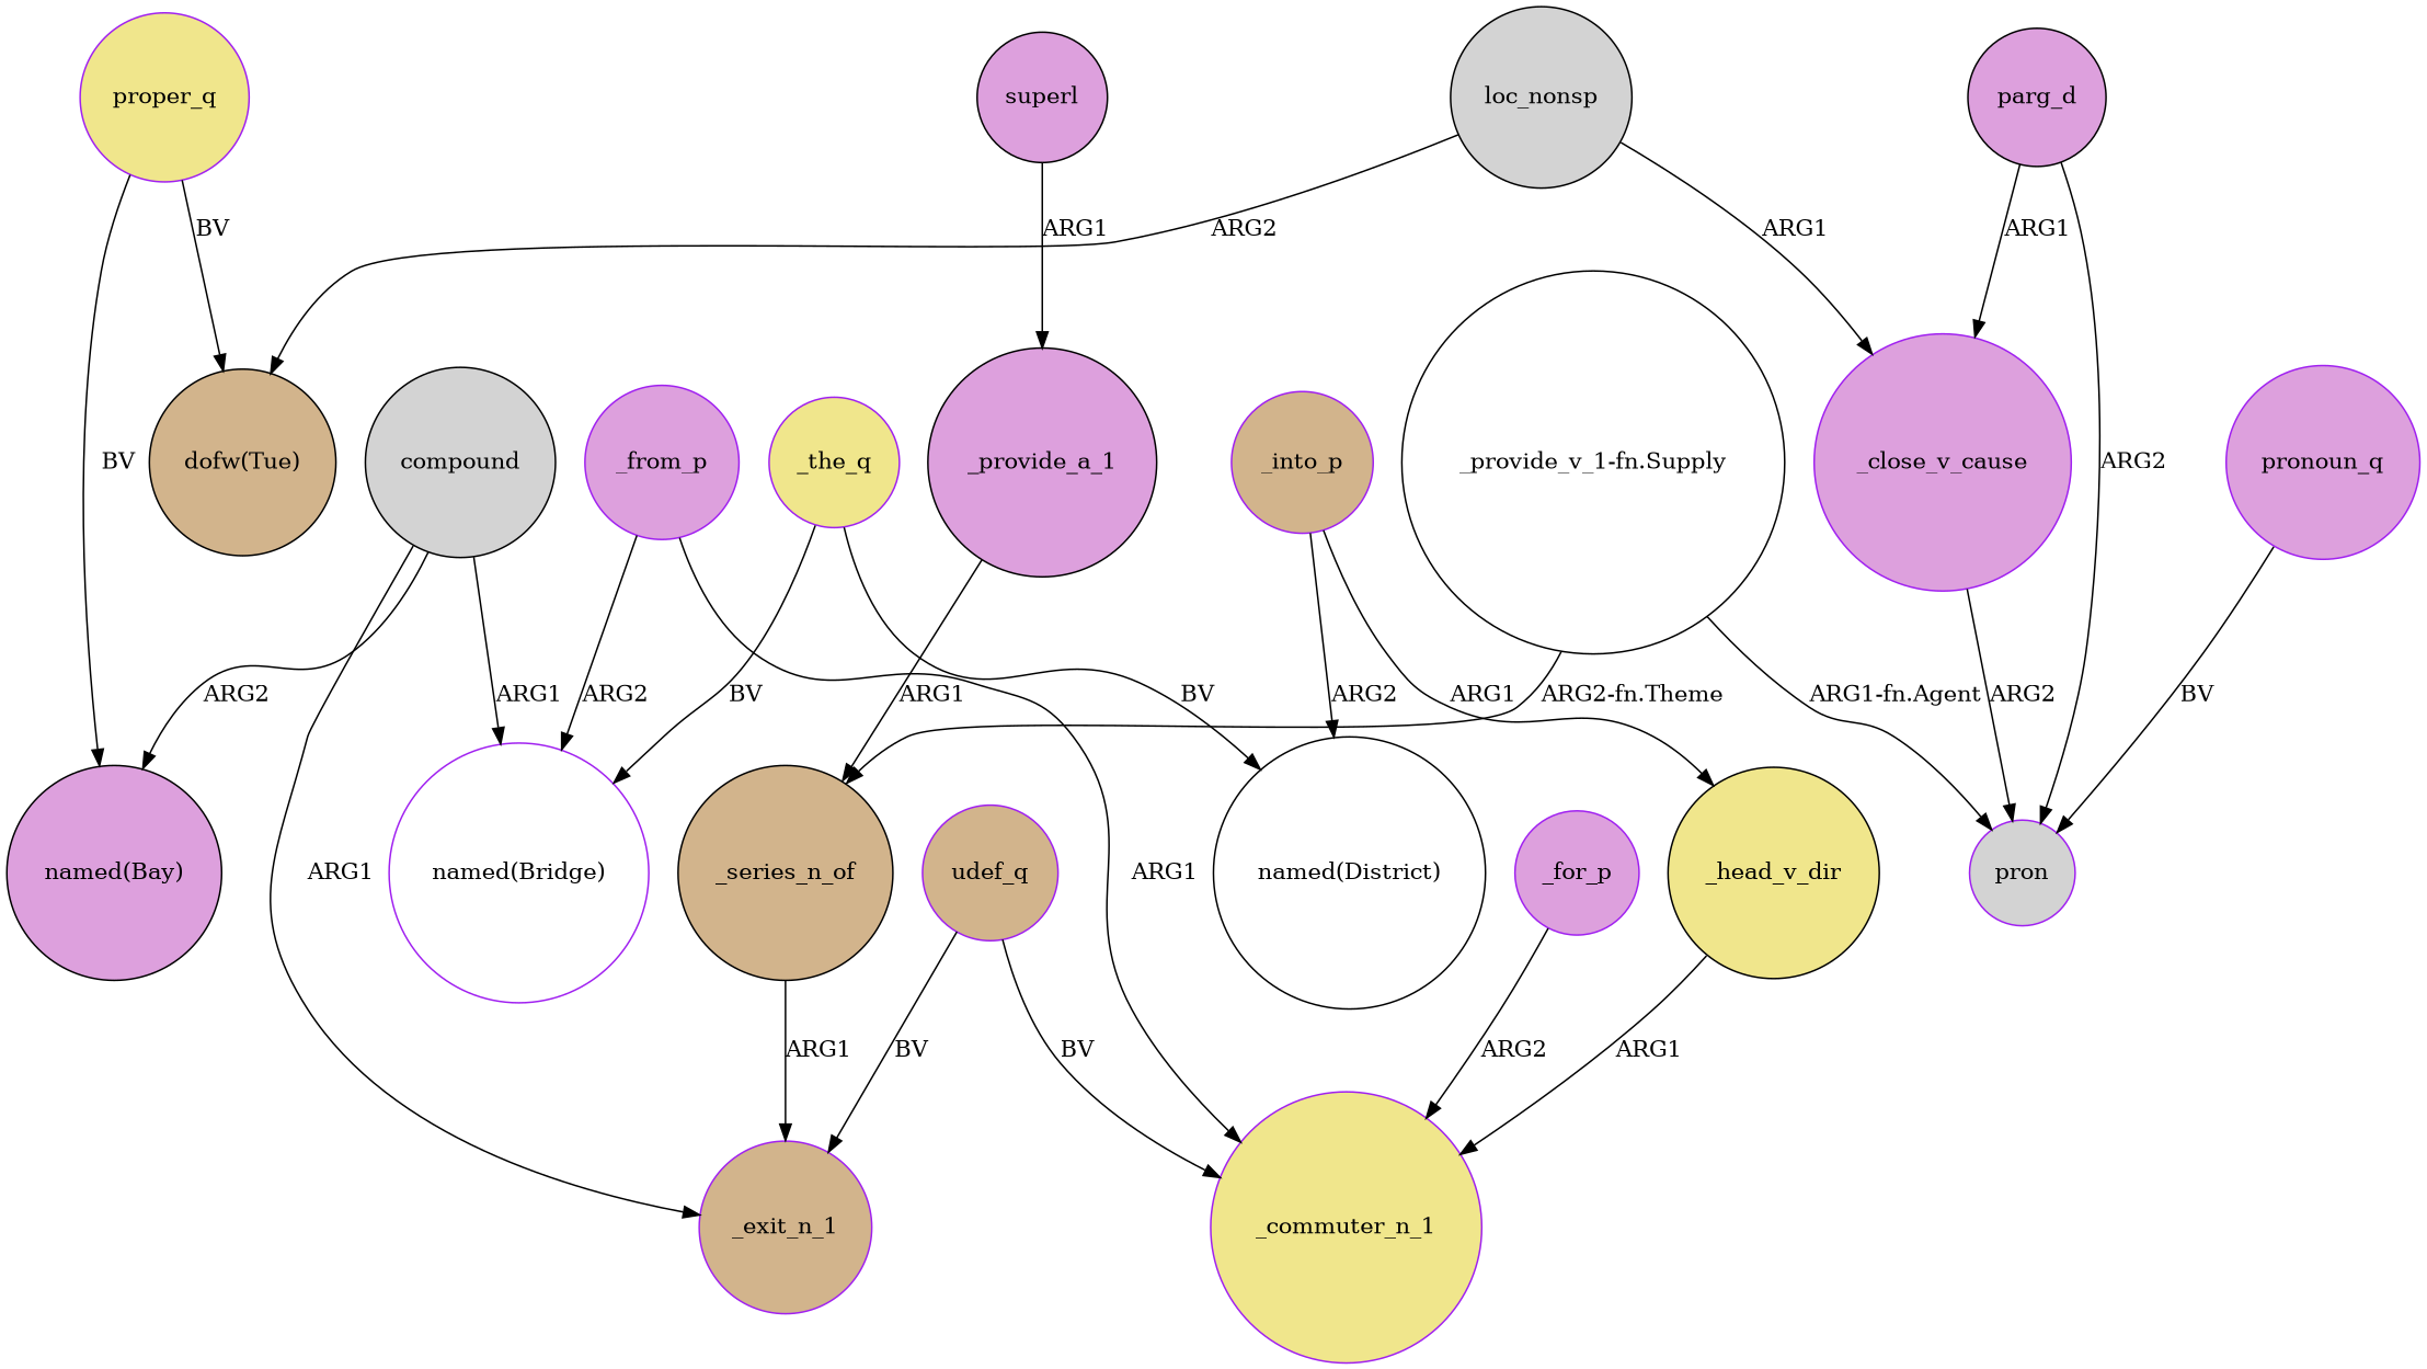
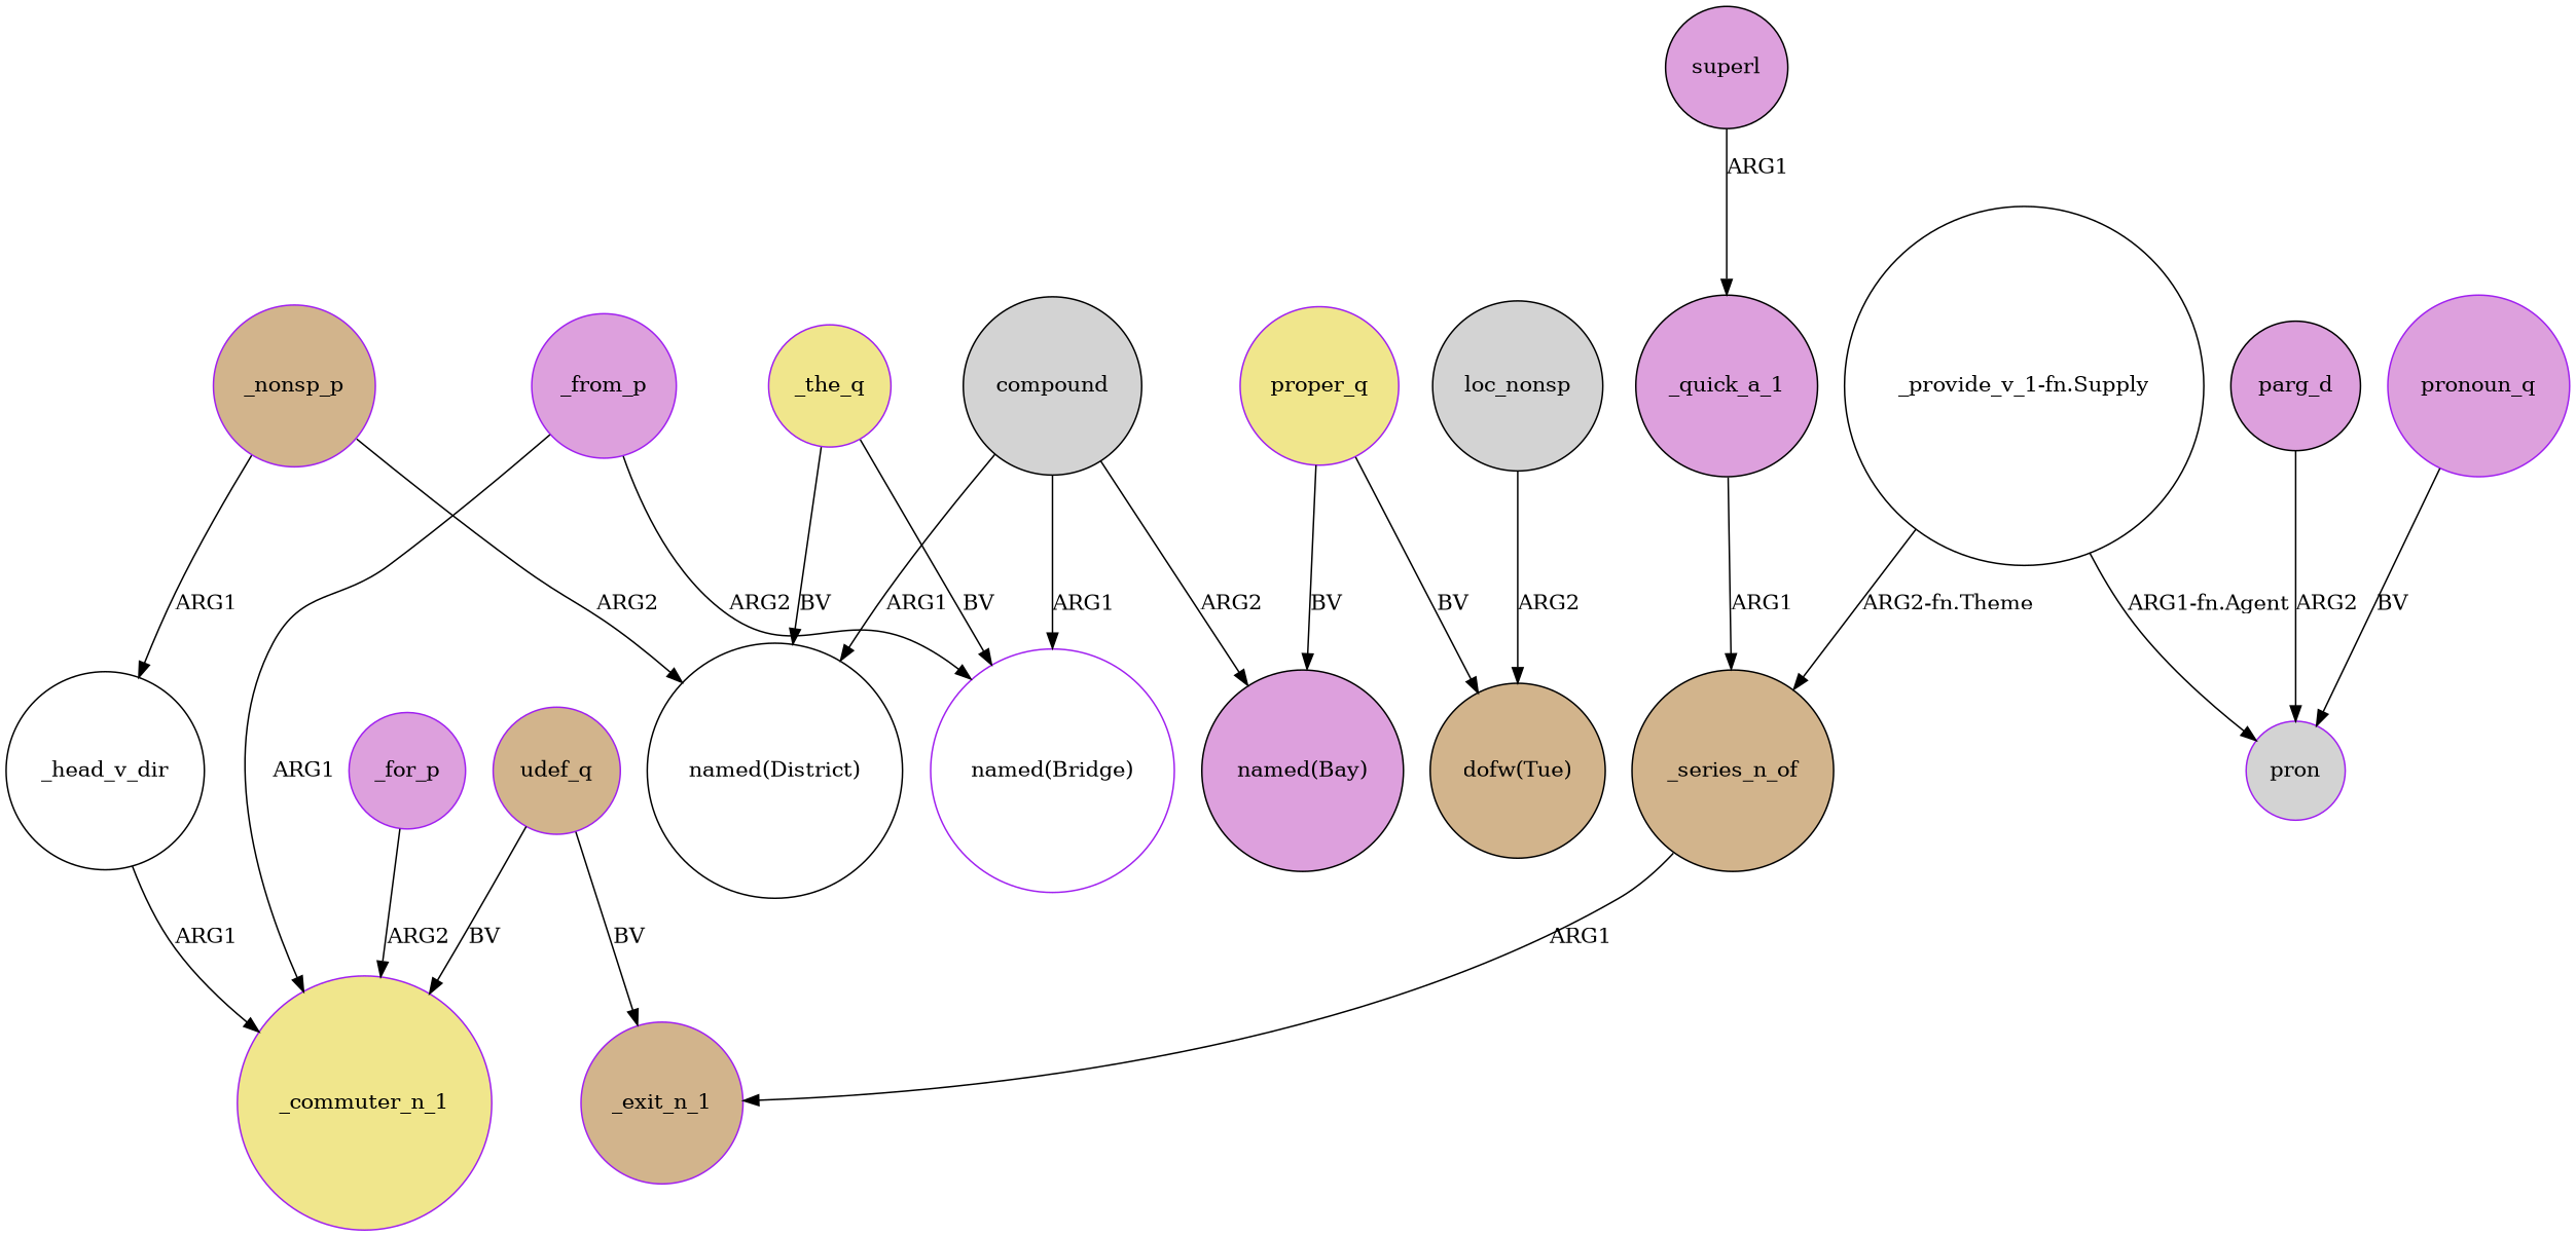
  digraph {
    node [color=purple fillcolor=plum shape=circle style=filled]
    superl [color=black]
-   _quick_a_1 [color=black label=_provide_a_1]
+   _quick_a_1 [color=black]
    _series_n_of [color=black fillcolor=tan]
    _exit_n_1 [fillcolor=tan]
-   _into_p [fillcolor=tan]
-   _head_v_dir [color=black fillcolor=khaki]
+   _into_p [fillcolor=tan label=_nonsp_p]
+   _head_v_dir [color=black fillcolor=white]
    "named(District)" [color=black fillcolor=white]
    _commuter_n_1 [fillcolor=khaki]
    "_provide_v_1-fn.Supply" [color=black fillcolor=white]
    pron [fillcolor=lightgrey]
    _the_q [fillcolor=khaki]
    "named(Bridge)" [fillcolor=white]
    proper_q [fillcolor=khaki]
    "named(Bay)" [color=black]
    "dofw(Tue)" [color=black fillcolor=tan]
-   _close_v_cause
    compound [color=black fillcolor=lightgrey]
    udef_q [fillcolor=tan]
    parg_d [color=black]
    pronoun_q
    _from_p
    loc_nonsp [color=black fillcolor=lightgrey]
    _for_p
    superl -> _quick_a_1 [label=ARG1]
    _quick_a_1 -> _series_n_of [label=ARG1]
    _series_n_of -> _exit_n_1 [label=ARG1]
    _into_p -> _head_v_dir [label=ARG1]
    _into_p -> "named(District)" [label=ARG2]
    _head_v_dir -> _commuter_n_1 [label=ARG1]
    "_provide_v_1-fn.Supply" -> _series_n_of [label="ARG2-fn.Theme"]
    "_provide_v_1-fn.Supply" -> pron [label="ARG1-fn.Agent"]
    _the_q -> "named(District)" [label=BV]
    _the_q -> "named(Bridge)" [label=BV]
    proper_q -> "named(Bay)" [label=BV]
    proper_q -> "dofw(Tue)" [label=BV]
-   _close_v_cause -> pron [label=ARG2]
-   compound -> _exit_n_1 [label=ARG1]
+   compound -> "named(District)" [label=ARG1]
    compound -> "named(Bridge)" [label=ARG1]
    compound -> "named(Bay)" [label=ARG2]
    udef_q -> _exit_n_1 [label=BV]
    udef_q -> _commuter_n_1 [label=BV]
    parg_d -> pron [label=ARG2]
-   parg_d -> _close_v_cause [label=ARG1]
    pronoun_q -> pron [label=BV]
    _from_p -> _commuter_n_1 [label=ARG1]
    _from_p -> "named(Bridge)" [label=ARG2]
    loc_nonsp -> "dofw(Tue)" [label=ARG2]
-   loc_nonsp -> _close_v_cause [label=ARG1]
    _for_p -> _commuter_n_1 [label=ARG2]
  }
